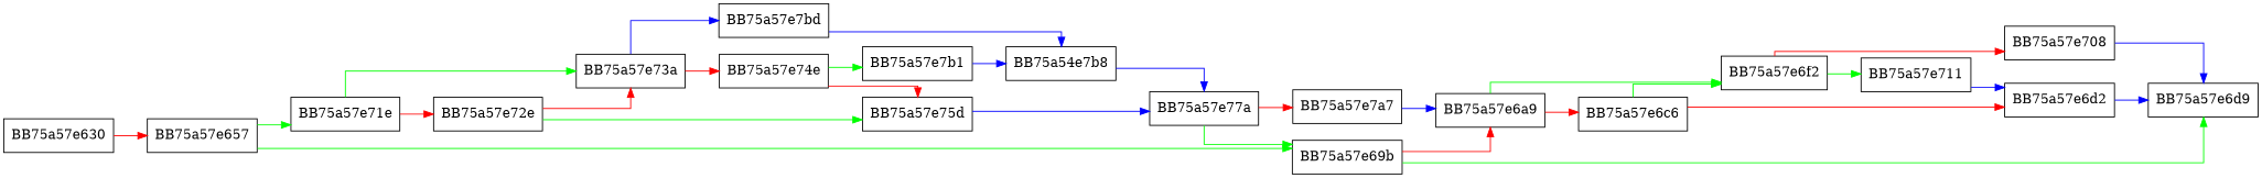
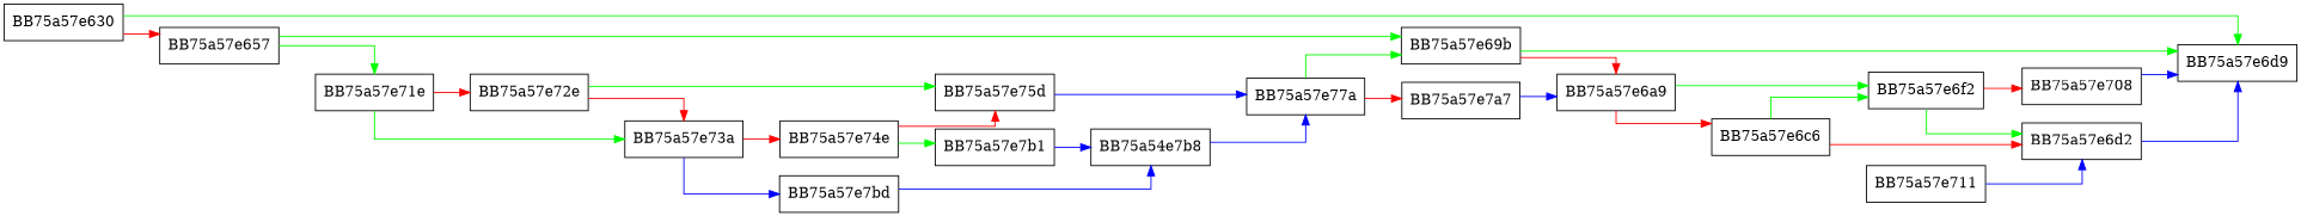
  digraph {
    rankdir=LR
    splines=ortho
    node [shape=box]
    edge [color=green]
    BB75a57e630
    BB75a57e6d9
    BB75a57e657
    BB75a57e71e
    BB75a57e69b
    BB75a57e73a
    BB75a57e72e
    BB75a57e6a9
    BB75a57e7bd
    BB75a57e74e
    BB75a57e75d
    BB75a57e6f2
    BB75a57e6c6
    BB75a57e711
    BB75a57e708
    BB75a57e6d2
    n17 [label=BB75a54e7b8]
    BB75a57e7b1
    BB75a57e77a
    BB75a57e7a7
+   BB75a57e630 -> BB75a57e6d9
    BB75a57e630 -> BB75a57e657 [color=red]
    BB75a57e657 -> BB75a57e71e
    BB75a57e657 -> BB75a57e69b
    BB75a57e71e -> BB75a57e73a
    BB75a57e71e -> BB75a57e72e [color=red]
    BB75a57e69b -> BB75a57e6d9
    BB75a57e69b -> BB75a57e6a9 [color=red]
    BB75a57e73a -> BB75a57e7bd [color=blue]
    BB75a57e73a -> BB75a57e74e [color=red]
    BB75a57e72e -> BB75a57e73a [color=red]
    BB75a57e72e -> BB75a57e75d
    BB75a57e6a9 -> BB75a57e6f2
    BB75a57e6a9 -> BB75a57e6c6 [color=red]
    BB75a57e7bd -> n17 [color=blue]
    BB75a57e74e -> BB75a57e75d [color=red]
    BB75a57e74e -> BB75a57e7b1
    BB75a57e75d -> BB75a57e77a [color=blue]
-   BB75a57e6f2 -> BB75a57e711
+   BB75a57e6f2 -> BB75a57e6d2
    BB75a57e6f2 -> BB75a57e708 [color=red]
    BB75a57e6c6 -> BB75a57e6f2
    BB75a57e6c6 -> BB75a57e6d2 [color=red]
    BB75a57e711 -> BB75a57e6d2 [color=blue]
    BB75a57e708 -> BB75a57e6d9 [color=blue]
    BB75a57e6d2 -> BB75a57e6d9 [color=blue]
    n17 -> BB75a57e77a [color=blue]
    BB75a57e7b1 -> n17 [color=blue]
    BB75a57e77a -> BB75a57e69b
    BB75a57e77a -> BB75a57e7a7 [color=red]
    BB75a57e7a7 -> BB75a57e6a9 [color=blue]
  }
